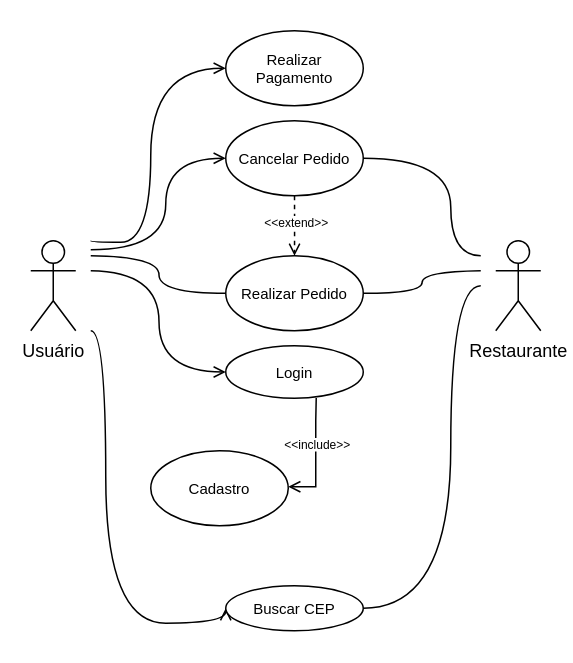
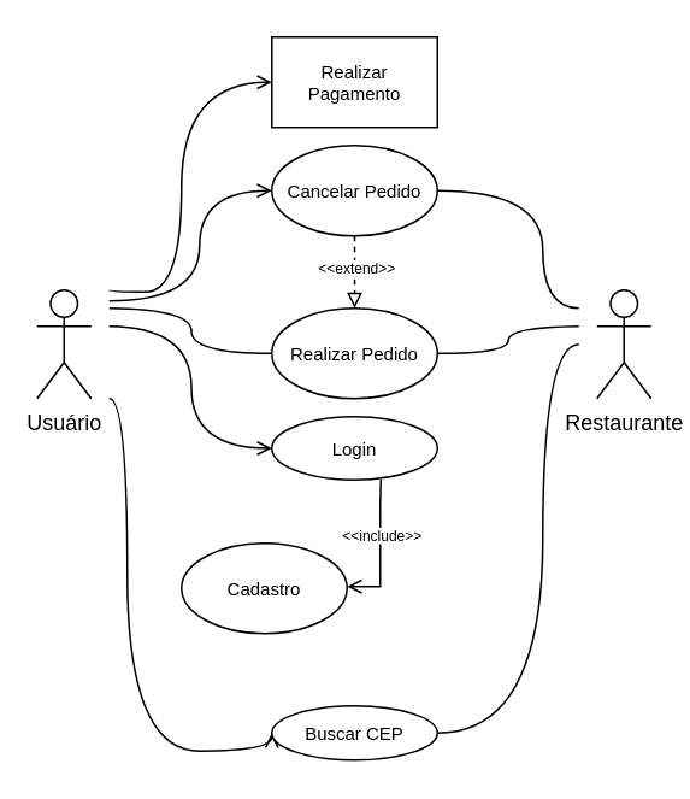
  <mxCell id="0" />
  <mxCell id="1" parent="0" />
  <mxCell id="2" style="rounded=0;orthogonalLoop=1;jettySize=auto;html=1;entryX=0;entryY=0.5;entryDx=0;entryDy=0;edgeStyle=orthogonalEdgeStyle;curved=1;endArrow=open;endFill=0;" parent="1" target="10" edge="1"><mxGeometry relative="1" as="geometry"><mxPoint x="60" y="166" as="sourcePoint" /><Array as="points"><mxPoint x="110" y="166" /><mxPoint x="110" y="105" /></Array></mxGeometry></mxCell>
  <mxCell id="3" style="rounded=0;orthogonalLoop=1;jettySize=auto;html=1;entryX=0;entryY=0.5;entryDx=0;entryDy=0;edgeStyle=orthogonalEdgeStyle;curved=1;endArrow=none;endFill=0;" parent="1" target="13" edge="1"><mxGeometry relative="1" as="geometry"><mxPoint x="60" y="170" as="sourcePoint" /></mxGeometry></mxCell>
  <mxCell id="4" style="rounded=0;orthogonalLoop=1;jettySize=auto;html=1;entryX=0;entryY=0.5;entryDx=0;entryDy=0;edgeStyle=orthogonalEdgeStyle;curved=1;endArrow=open;endFill=0;" parent="1" target="15" edge="1"><mxGeometry relative="1" as="geometry"><mxPoint x="60" y="180" as="sourcePoint" /></mxGeometry></mxCell>
  <mxCell id="5" style="rounded=0;orthogonalLoop=1;jettySize=auto;html=1;entryX=0;entryY=0.5;entryDx=0;entryDy=0;edgeStyle=orthogonalEdgeStyle;curved=1;endArrow=open;endFill=0;" parent="1" target="17" edge="1"><mxGeometry relative="1" as="geometry"><mxPoint x="60" y="160" as="sourcePoint" /><Array as="points"><mxPoint x="100" y="161" /><mxPoint x="100" y="45" /></Array></mxGeometry></mxCell>
  <mxCell id="6" style="rounded=0;orthogonalLoop=1;jettySize=auto;html=1;entryX=0;entryY=0.5;entryDx=0;entryDy=0;edgeStyle=orthogonalEdgeStyle;curved=1;endArrow=open;endFill=0;" parent="1" target="18" edge="1"><mxGeometry relative="1" as="geometry"><mxPoint x="60" y="220" as="sourcePoint" /><Array as="points"><mxPoint x="70" y="220" /><mxPoint x="70" y="415" /></Array></mxGeometry></mxCell>
  <mxCell id="7" value="Usuário" style="shape=umlActor;verticalLabelPosition=bottom;verticalAlign=top;html=1;outlineConnect=0;" parent="1" vertex="1"><mxGeometry x="20" y="160" width="30" height="60" as="geometry" /></mxCell>
- <mxCell id="8" style="edgeStyle=orthogonalEdgeStyle;rounded=0;orthogonalLoop=1;jettySize=auto;html=1;entryX=0.5;entryY=0;entryDx=0;entryDy=0;endArrow=open;endFill=0;dashed=1;" parent="1" source="10" target="13" edge="1"><mxGeometry relative="1" as="geometry" /></mxCell>
+ <mxCell id="8" style="edgeStyle=orthogonalEdgeStyle;rounded=0;orthogonalLoop=1;jettySize=auto;html=1;entryX=0.5;entryY=0;entryDx=0;entryDy=0;endArrow=block;endFill=0;dashed=1;" parent="1" source="10" target="13" edge="1"><mxGeometry relative="1" as="geometry" /></mxCell>
  <mxCell id="9" value="&amp;lt;&amp;lt;extend&amp;gt;&amp;gt;" style="edgeLabel;html=1;align=center;verticalAlign=middle;resizable=0;points=[];fontSize=8;" parent="8" vertex="1" connectable="0"><mxGeometry x="-0.127" y="1" relative="1" as="geometry"><mxPoint as="offset" /></mxGeometry></mxCell>
  <mxCell id="10" value="Cancelar Pedido" style="ellipse;whiteSpace=wrap;html=1;fontSize=10;" parent="1" vertex="1"><mxGeometry x="150" y="80" width="91.67" height="50" as="geometry" /></mxCell>
  <mxCell id="11" value="Restaurante" style="shape=umlActor;verticalLabelPosition=bottom;verticalAlign=top;html=1;outlineConnect=0;" parent="1" vertex="1"><mxGeometry x="330" y="160" width="30" height="60" as="geometry" /></mxCell>
  <mxCell id="12" style="rounded=0;orthogonalLoop=1;jettySize=auto;html=1;exitX=1;exitY=0.5;exitDx=0;exitDy=0;endArrow=none;endFill=0;edgeStyle=orthogonalEdgeStyle;curved=1;" parent="1" source="10" edge="1"><mxGeometry relative="1" as="geometry"><mxPoint x="320" y="170" as="targetPoint" /><Array as="points"><mxPoint x="300" y="105" /><mxPoint x="300" y="170" /></Array></mxGeometry></mxCell>
  <mxCell id="13" value="Realizar Pedido" style="ellipse;whiteSpace=wrap;html=1;fontSize=10;" parent="1" vertex="1"><mxGeometry x="150" y="170" width="91.67" height="50" as="geometry" /></mxCell>
  <mxCell id="14" style="rounded=0;orthogonalLoop=1;jettySize=auto;html=1;exitX=1;exitY=0.5;exitDx=0;exitDy=0;endArrow=none;endFill=0;edgeStyle=orthogonalEdgeStyle;curved=1;" parent="1" source="13" edge="1"><mxGeometry relative="1" as="geometry"><mxPoint x="320" y="180" as="targetPoint" /></mxGeometry></mxCell>
  <mxCell id="15" value="Login" style="ellipse;whiteSpace=wrap;html=1;fontSize=10;" parent="1" vertex="1"><mxGeometry x="150" y="230" width="91.67" height="35" as="geometry" /></mxCell>
  <mxCell id="16" value="Cadastro" style="ellipse;whiteSpace=wrap;html=1;fontSize=10;" parent="1" vertex="1"><mxGeometry x="100" y="300" width="91.67" height="50" as="geometry" /></mxCell>
- <mxCell id="17" value="Realizar Pagamento" style="ellipse;whiteSpace=wrap;html=1;fontSize=10;" parent="1" vertex="1"><mxGeometry x="150" y="20" width="91.67" height="50" as="geometry" /></mxCell>
+ <mxCell id="17" value="Realizar Pagamento" style="whiteSpace=wrap;html=1;fontSize=10;rounded=0;" parent="1" vertex="1"><mxGeometry x="150" y="20" width="91.67" height="50" as="geometry" /></mxCell>
  <mxCell id="18" value="Buscar CEP" style="ellipse;whiteSpace=wrap;html=1;fontSize=10;" parent="1" vertex="1"><mxGeometry x="150" y="390" width="91.67" height="30" as="geometry" /></mxCell>
  <mxCell id="19" style="rounded=0;orthogonalLoop=1;jettySize=auto;html=1;exitX=1;exitY=0.5;exitDx=0;exitDy=0;endArrow=none;endFill=0;edgeStyle=orthogonalEdgeStyle;curved=1;" parent="1" source="18" edge="1"><mxGeometry relative="1" as="geometry"><mxPoint x="320" y="190" as="targetPoint" /><Array as="points"><mxPoint x="300" y="405" /><mxPoint x="300" y="190" /></Array></mxGeometry></mxCell>
  <mxCell id="20" style="edgeStyle=orthogonalEdgeStyle;rounded=0;orthogonalLoop=1;jettySize=auto;html=1;entryX=0.658;entryY=0.994;entryDx=0;entryDy=0;entryPerimeter=0;exitX=1;exitY=0.5;exitDx=0;exitDy=0;endArrow=none;endFill=0;startArrow=open;startFill=0;" parent="1" target="15" edge="1"><mxGeometry relative="1" as="geometry"><Array as="points"><mxPoint x="210" y="324" /><mxPoint x="210" y="280" /></Array><mxPoint x="191.67" y="324" as="sourcePoint" /><mxPoint x="200.418" y="280" as="targetPoint" /></mxGeometry></mxCell>
  <mxCell id="21" value="&amp;lt;&amp;lt;include&amp;gt;&amp;gt;" style="edgeLabel;html=1;align=center;verticalAlign=middle;resizable=0;points=[];fontSize=8;" parent="20" vertex="1" connectable="0"><mxGeometry x="0.14" relative="1" as="geometry"><mxPoint y="-3" as="offset" /></mxGeometry></mxCell>
